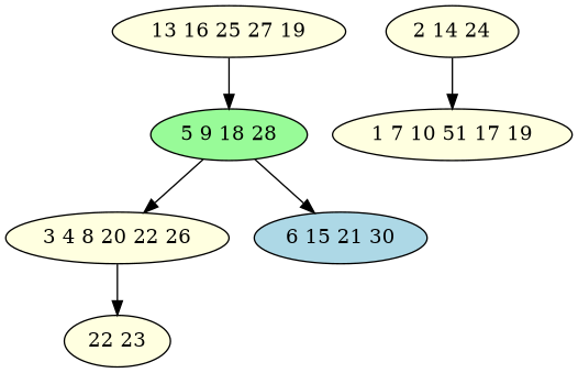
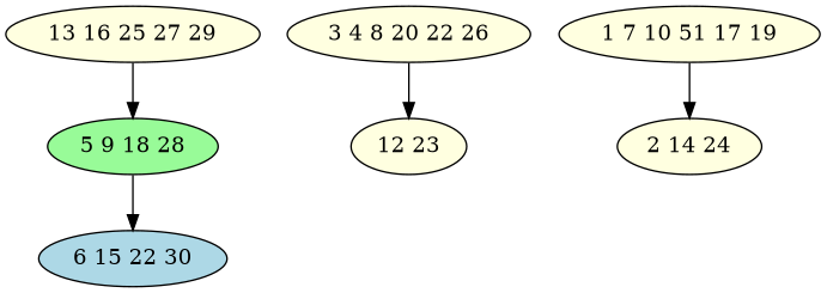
  digraph {
    node [fillcolor=lightyellow style=filled]
-   n1 [label="13 16 25 27 19"]
+   n1 [label="13 16 25 27 29"]
    n2 [fillcolor=palegreen label="5 9 18 28"]
    n3 [label="3 4 8 20 22 26"]
-   n4 [fillcolor=lightblue label="6 15 21 30"]
-   n5 [label="22 23"]
+   n4 [fillcolor=lightblue label="6 15 22 30"]
+   n5 [label="12 23"]
    n6 [label="2 14 24"]
    n7 [label="1 7 10 51 17 19"]
    n1 -> n2
-   n2 -> n3
    n2 -> n4
    n3 -> n5
-   n6 -> n7
+   n7 -> n6
  }
